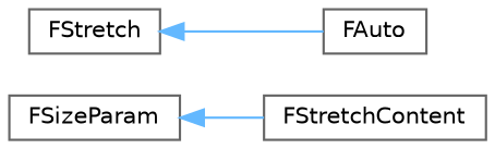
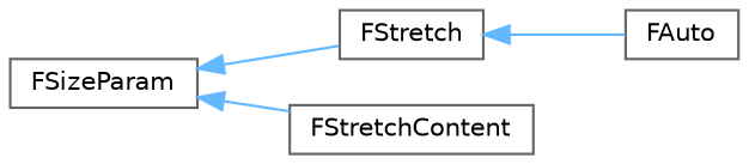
  digraph {
    rankdir=LR
    node [color=grey40 fillcolor=white fontname=Helvetica fontsize=10 shape=box style=filled]
    edge [color=steelblue1 dir=back fontname=Helvetica fontsize=10 labelfontname=Helvetica labelfontsize=10 style=solid]
    n1 [height=0.2 label=FSizeParam width=0.4]
    n2 [height=0.2 label=FStretch width=0.4]
    n3 [height=0.2 label=FStretchContent width=0.4]
    n4 [height=0.2 label=FAuto width=0.4]
+   n1 -> n2
    n1 -> n3
    n2 -> n4
  }
